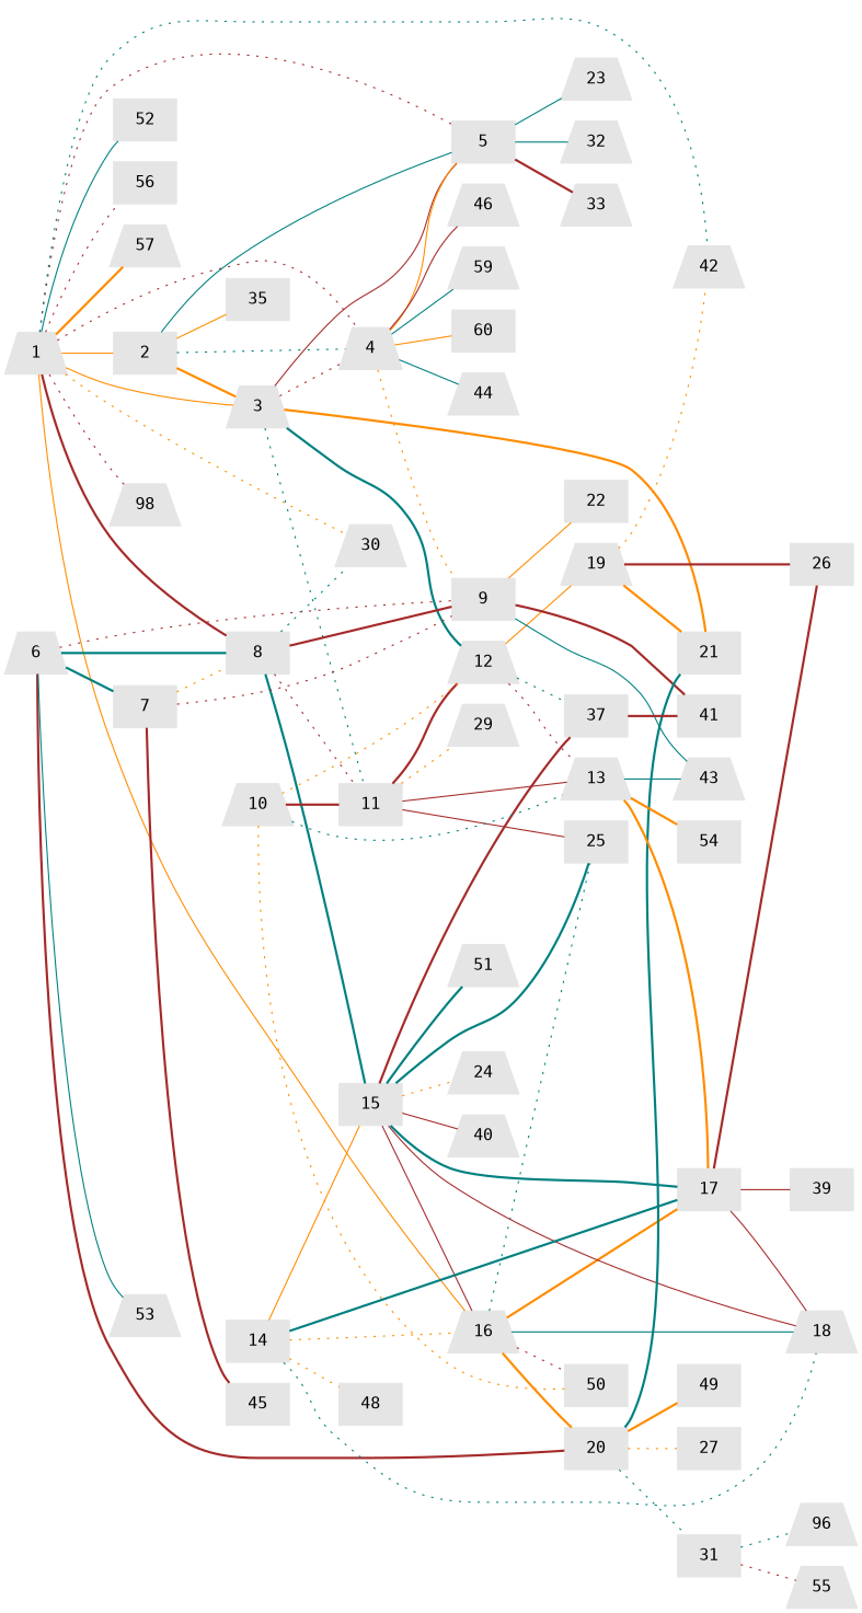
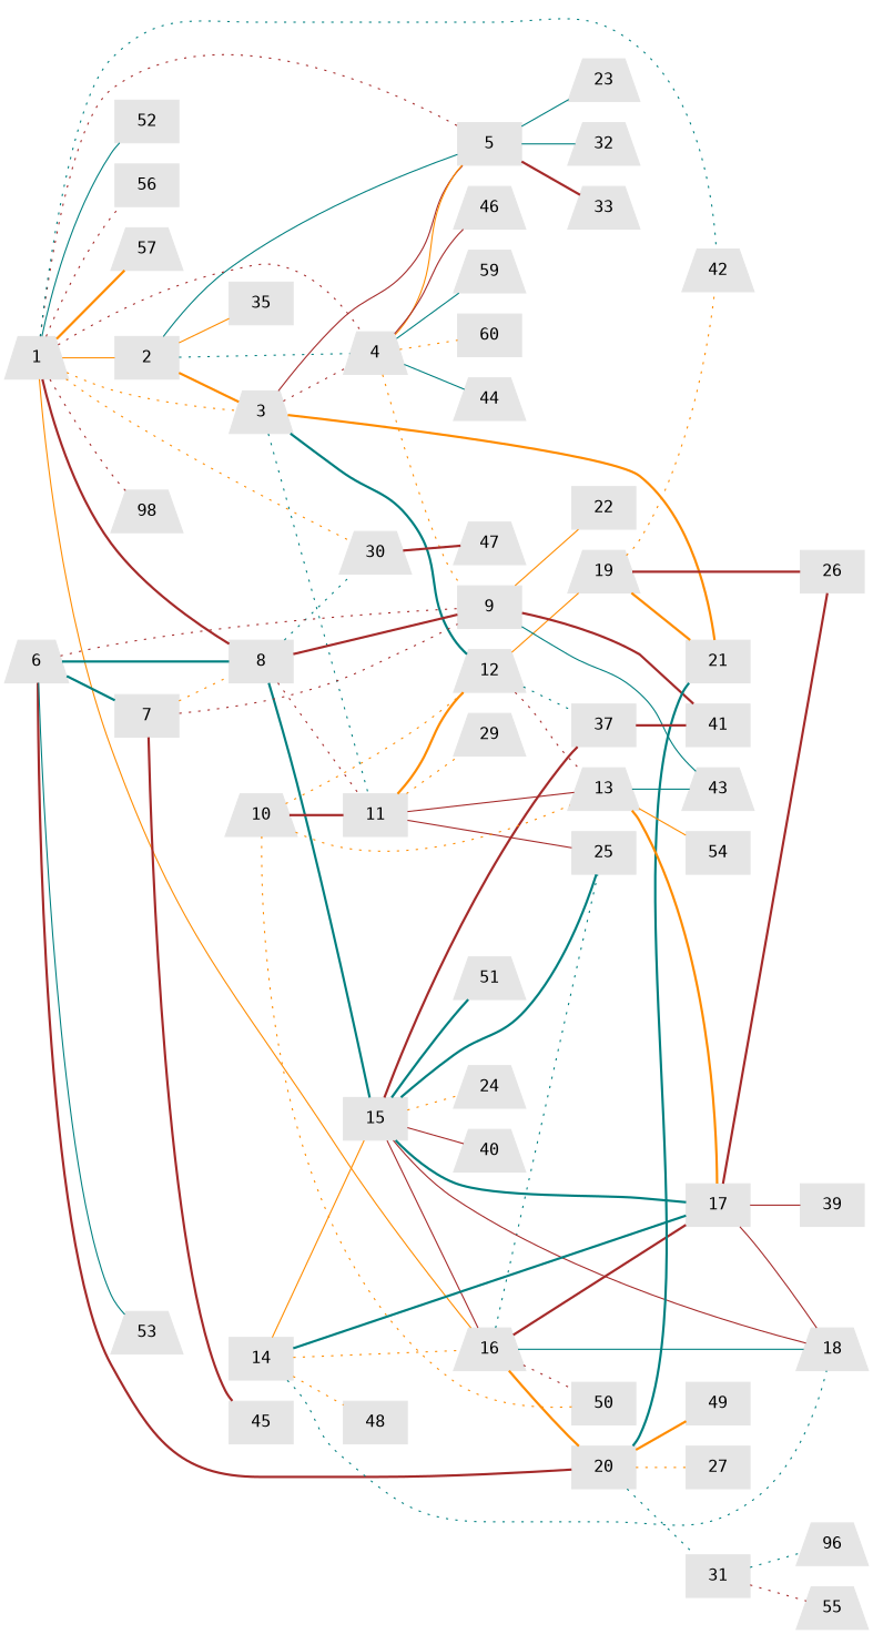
  graph {
    fontname="DejaVu Sans Mono"
    rankdir=LR
    node [color=gray90 fontname="DejaVu Sans Mono" shape=trapezium style=filled]
    edge [color=brown fontname="DejaVu Sans Mono" style=dotted weight=1.0]
    2 [shape=box]
    1
    3
    4
    5 [shape=box]
    8 [shape=box]
    16
    n8 [label=98]
    30
    42
    52 [shape=box]
    56 [shape=box]
    57
    35 [shape=box]
    11 [shape=box]
    12
    21 [shape=box]
    9 [shape=box]
    44
    46
    59
    60 [shape=box]
    23
    32
    33
    15 [shape=box]
    20 [shape=box]
    50 [shape=box]
    25 [shape=box]
    17 [shape=box]
    18
+   47
    13
    29
    19
    37 [shape=box]
    22 [shape=box]
    41 [shape=box]
    43
    6
    7 [shape=box]
    53
    45 [shape=box]
    27 [shape=box]
    31 [shape=box]
    49 [shape=box]
    24
    40
    51
    10
    54 [shape=box]
    26 [shape=box]
    39 [shape=box]
    14 [shape=box]
    48 [shape=box]
    n56 [label=96]
    55
    2 -- 3 [color=darkorange style=bold weight=2.0]
    2 -- 4 [color=teal]
    2 -- 5 [color=teal style=solid]
    2 -- 35 [color=darkorange style=solid weight=2.0]
    1 -- 2 [color=darkorange style=solid]
-   1 -- 3 [color=darkorange style=solid weight=2.0]
+   1 -- 3 [color=darkorange weight=2.0]
    1 -- 4
    1 -- 5
    1 -- 8 [style=bold]
    1 -- 16 [color=darkorange style=solid]
    1 -- n8
    1 -- 30 [color=darkorange]
    1 -- 42 [color=teal]
    1 -- 52 [color=teal style=solid]
    1 -- 56
    1 -- 57 [color=darkorange style=bold]
    3 -- 4 [weight=2.0]
    3 -- 5 [style=solid weight=2.0]
    3 -- 11 [color=teal]
    3 -- 12 [color=teal style=bold]
    3 -- 21 [color=darkorange style=bold]
    4 -- 5 [color=darkorange style=solid]
    4 -- 9 [color=darkorange]
    4 -- 44 [color=teal style=solid]
    4 -- 46 [style=solid]
    4 -- 59 [color=teal style=solid]
-   4 -- 60 [color=darkorange style=solid]
+   4 -- 60 [color=darkorange]
    5 -- 23 [color=teal style=solid]
    5 -- 32 [color=teal style=solid]
    5 -- 33 [style=bold]
    8 -- 30 [color=teal]
    8 -- 11
    8 -- 9 [style=bold weight=3.0]
    8 -- 15 [color=teal style=bold]
    16 -- 20 [color=darkorange style=bold]
    16 -- 50
    16 -- 25 [color=teal]
-   16 -- 17 [color=darkorange style=bold weight=2.0]
+   16 -- 17 [style=bold weight=2.0]
    16 -- 18 [color=teal style=solid weight=2.0]
-   11 -- 12 [style=bold weight=3.0]
+   30 -- 47 [style=bold]
+   11 -- 12 [color=darkorange style=bold weight=3.0]
    11 -- 25 [style=solid weight=8.0]
    11 -- 13 [style=solid weight=3.0]
    11 -- 29 [color=darkorange weight=3.0]
    12 -- 13
    12 -- 19 [color=darkorange style=solid]
    12 -- 37 [color=teal]
    9 -- 22 [color=darkorange style=solid]
    9 -- 41 [style=bold]
    9 -- 43 [color=teal style=solid]
    15 -- 16 [style=solid weight=2.0]
    15 -- 25 [color=teal style=bold]
    15 -- 17 [color=teal style=bold]
    15 -- 18 [style=solid]
    15 -- 37 [style=bold weight=2.0]
    15 -- 24 [color=darkorange]
    15 -- 40 [style=solid]
    15 -- 51 [color=teal style=bold]
    20 -- 21 [color=teal style=bold weight=4.0]
    20 -- 27 [color=darkorange weight=3.0]
    20 -- 31 [color=teal]
    20 -- 49 [color=darkorange style=bold weight=2.0]
    17 -- 18 [style=solid]
    17 -- 26 [style=bold]
    17 -- 39 [style=solid]
    13 -- 17 [color=darkorange style=bold]
    13 -- 43 [color=teal style=solid]
-   13 -- 54 [color=darkorange style=bold]
+   13 -- 54 [color=darkorange style=solid]
    19 -- 42 [color=darkorange]
    19 -- 21 [color=darkorange style=bold]
    19 -- 26 [style=bold weight=2.0]
    37 -- 41 [style=bold]
    6 -- 8 [color=teal style=bold weight=3.0]
    6 -- 9
    6 -- 20 [style=bold]
    6 -- 7 [color=teal style=bold]
    6 -- 53 [color=teal style=solid]
    7 -- 8 [color=darkorange weight=3.0]
    7 -- 9
    7 -- 45 [style=bold]
    31 -- n56 [color=teal]
    31 -- 55
    10 -- 11 [style=bold weight=3.0]
    10 -- 12 [color=darkorange]
    10 -- 50 [color=darkorange]
-   10 -- 13 [color=teal]
+   10 -- 13 [color=darkorange]
    14 -- 16 [color=darkorange weight=2.0]
    14 -- 15 [color=darkorange style=solid]
    14 -- 17 [color=teal style=bold]
    14 -- 18 [color=teal]
    14 -- 48 [color=darkorange weight=2.0]
  }
